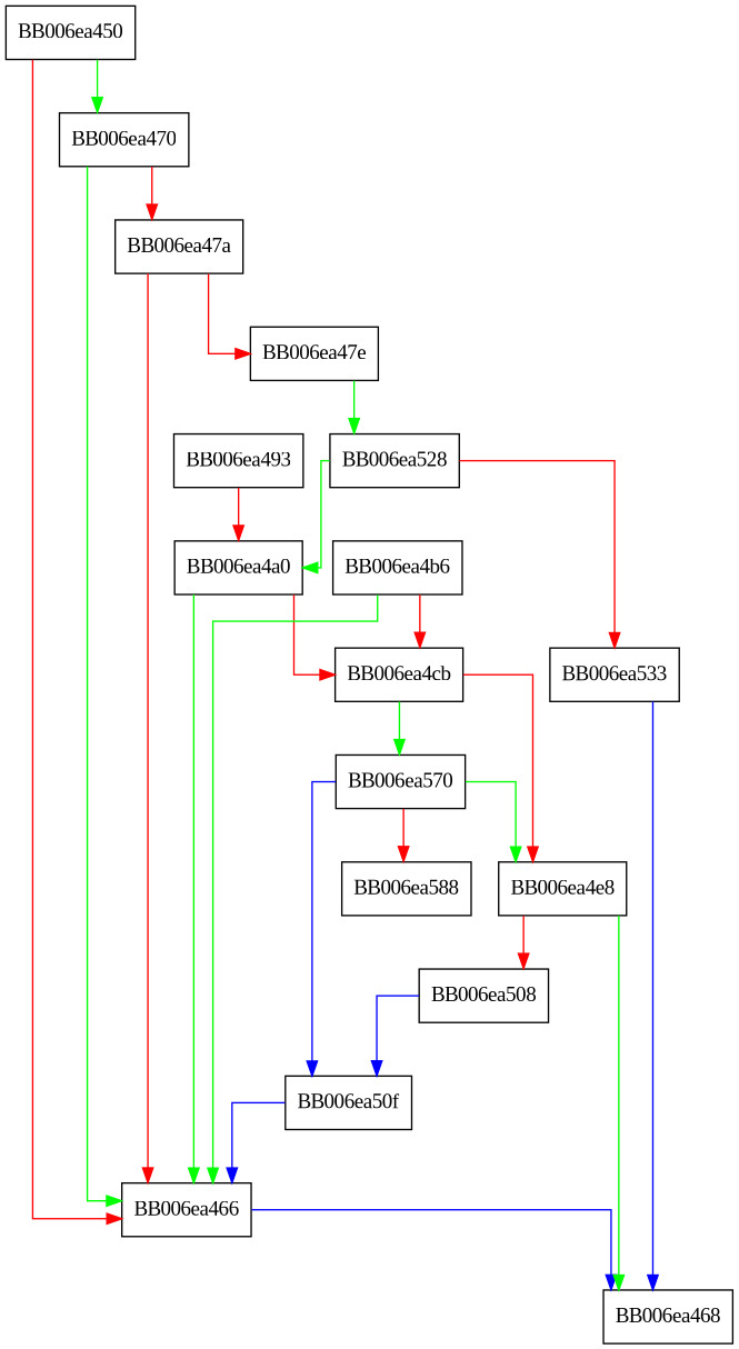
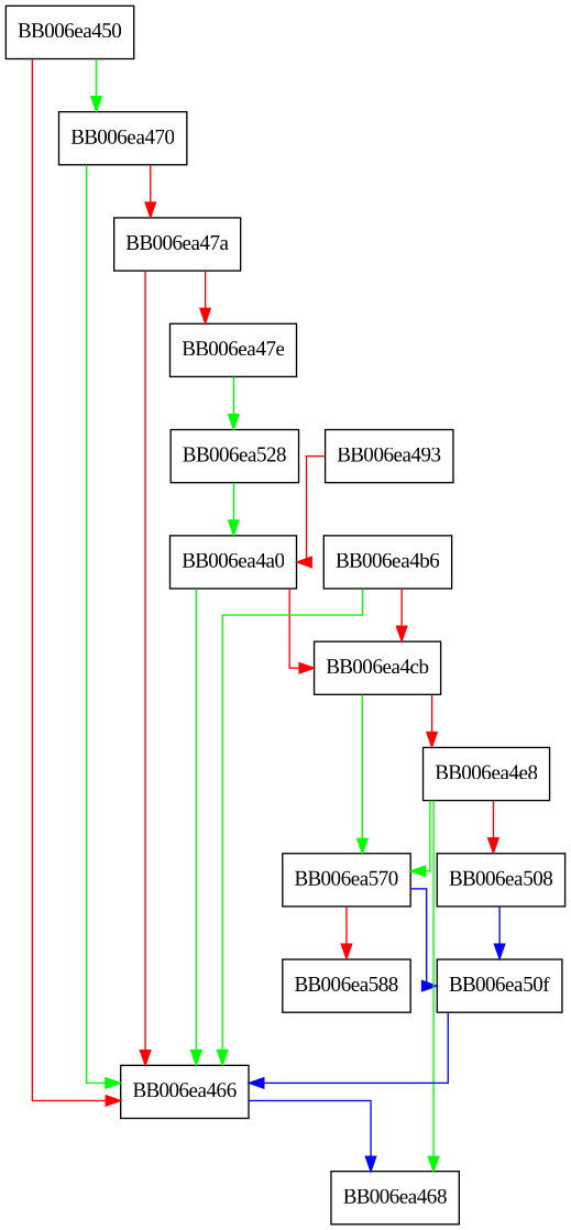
  digraph {
    fontname="Liberation Serif"
    splines=ortho
    node [fontname="Liberation Serif" shape=box]
    edge [color=red fontname="Liberation Serif"]
    BB006ea450
    BB006ea470
    BB006ea466
    BB006ea47a
    BB006ea468
    BB006ea47e
    BB006ea528
    BB006ea4a0
-   BB006ea533
    BB006ea4cb
    BB006ea493
    BB006ea4b6
    BB006ea570
    BB006ea4e8
    BB006ea588
    BB006ea50f
    BB006ea508
    BB006ea450 -> BB006ea470 [color=green]
    BB006ea450 -> BB006ea466
    BB006ea470 -> BB006ea466 [color=green]
    BB006ea470 -> BB006ea47a
    BB006ea466 -> BB006ea468 [color=blue]
    BB006ea47a -> BB006ea466
    BB006ea47a -> BB006ea47e
    BB006ea47e -> BB006ea528 [color=green]
    BB006ea528 -> BB006ea4a0 [color=green]
-   BB006ea528 -> BB006ea533
    BB006ea4a0 -> BB006ea466 [color=green]
    BB006ea4a0 -> BB006ea4cb
-   BB006ea533 -> BB006ea468 [color=blue]
    BB006ea4cb -> BB006ea570 [color=green]
    BB006ea4cb -> BB006ea4e8
    BB006ea493 -> BB006ea4a0
    BB006ea4b6 -> BB006ea466 [color=green]
    BB006ea4b6 -> BB006ea4cb
-   BB006ea570 -> BB006ea4e8 [color=green]
+   BB006ea4e8 -> BB006ea570 [color=green]
    BB006ea570 -> BB006ea588
    BB006ea570 -> BB006ea50f [color=blue]
    BB006ea4e8 -> BB006ea468 [color=green]
    BB006ea4e8 -> BB006ea508
    BB006ea50f -> BB006ea466 [color=blue]
    BB006ea508 -> BB006ea50f [color=blue]
  }
